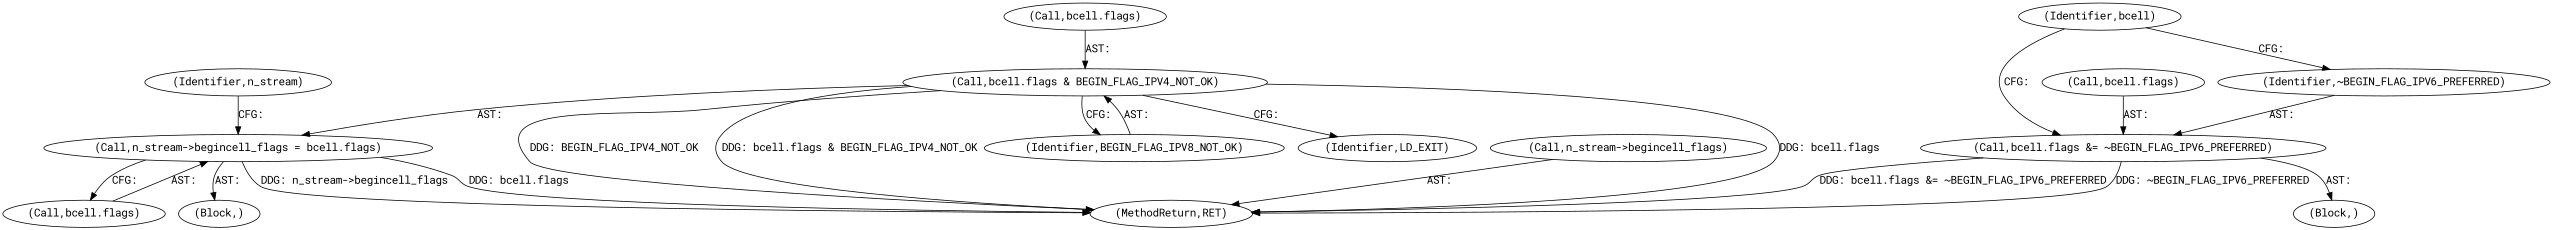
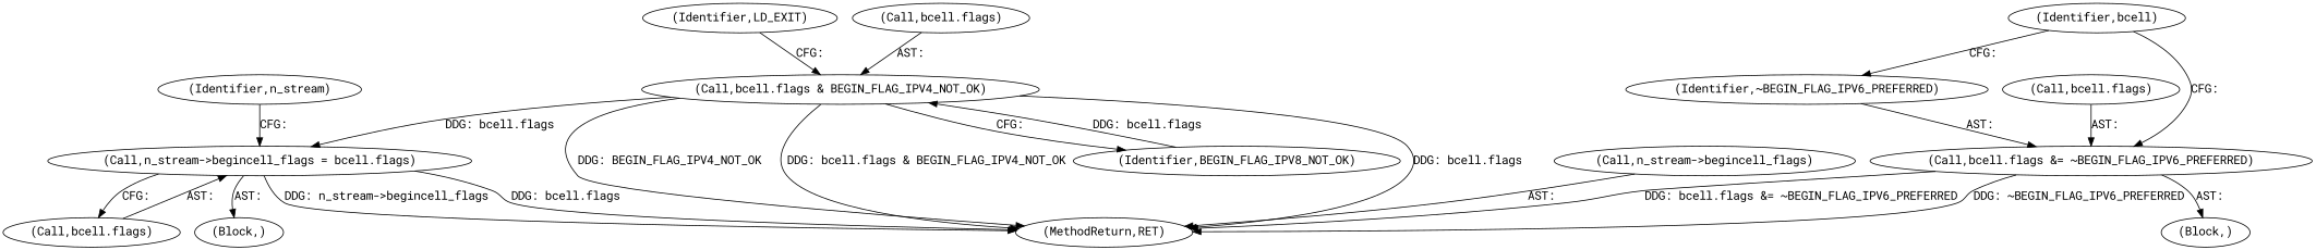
  digraph {
    fontname="Roboto Mono"
    node [fontname="Roboto Mono"]
    edge [fontname="Roboto Mono"]
    n1 [label="(Call,n_stream->begincell_flags = bcell.flags)"]
    n2 [label="(MethodReturn,RET)"]
    n3 [label="(Call,bcell.flags)"]
    n4 [label="(Block,)"]
    n5 [label="(Call,bcell.flags & BEGIN_FLAG_IPV4_NOT_OK)"]
    n6 [label="(Identifier,BEGIN_FLAG_IPV8_NOT_OK)"]
    n7 [label="(Call,bcell.flags &= ~BEGIN_FLAG_IPV6_PREFERRED)"]
    n8 [label="(Block,)"]
    n9 [label="(Identifier,~BEGIN_FLAG_IPV6_PREFERRED)"]
    n10 [label="(Identifier,LD_EXIT)"]
    n11 [label="(Identifier,n_stream)"]
    n12 [label="(Call,bcell.flags)"]
    n13 [label="(Call,bcell.flags)"]
    n14 [label="(Identifier,bcell)"]
    n15 [label="(Call,n_stream->begincell_flags)"]
    n1 -> n2 [label="DDG: bcell.flags"]
    n1 -> n2 [label="DDG: n_stream->begincell_flags"]
    n1 -> n3 [label="CFG: "]
    n1 -> n4 [label="AST: "]
    n3 -> n1 [label="AST: "]
-   n5 -> n1 [label="AST: "]
+   n5 -> n1 [label="DDG: bcell.flags"]
    n5 -> n2 [label="DDG: BEGIN_FLAG_IPV4_NOT_OK"]
    n5 -> n2 [label="DDG: bcell.flags & BEGIN_FLAG_IPV4_NOT_OK"]
    n5 -> n2 [label="DDG: bcell.flags"]
    n5 -> n6 [label="CFG: "]
-   n6 -> n5 [label="AST: "]
+   n6 -> n5 [label="DDG: bcell.flags"]
    n7 -> n2 [label="DDG: bcell.flags &= ~BEGIN_FLAG_IPV6_PREFERRED"]
    n7 -> n2 [label="DDG: ~BEGIN_FLAG_IPV6_PREFERRED"]
    n7 -> n8 [label="AST: "]
    n9 -> n7 [label="AST: "]
-   n5 -> n10 [label="CFG: "]
+   n10 -> n5 [label="CFG: "]
    n11 -> n1 [label="CFG: "]
    n12 -> n5 [label="AST: "]
    n13 -> n7 [label="AST: "]
    n14 -> n7 [label="CFG: "]
    n14 -> n9 [label="CFG: "]
    n15 -> n2 [label="AST: "]
  }
